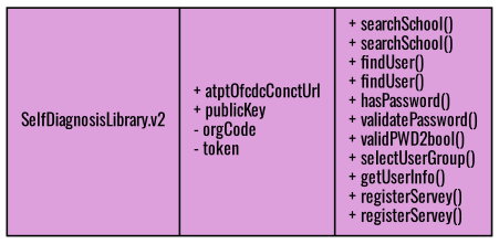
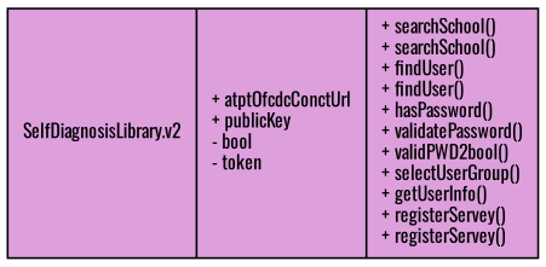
  digraph {
    rankdir=LR
    fontname=Oswald
-   n1 [color=black fillcolor=plum fontcolor=black fontname=Oswald fontsize=10 height=0.2 label="{SelfDiagnosisLibrary.v2\n|+ atptOfcdcConctUrl\l+ publicKey\l- orgCode\l- token\l|+ searchSchool()\l+ searchSchool()\l+ findUser()\l+ findUser()\l+ hasPassword()\l+ validatePassword()\l+ validPWD2bool()\l+ selectUserGroup()\l+ getUserInfo()\l+ registerServey()\l+ registerServey()\l}" shape=record style=filled width=0.4]
+   n1 [color=black fillcolor=plum fontcolor=black fontname=Oswald fontsize=10 height=0.2 label="{SelfDiagnosisLibrary.v2\n|+ atptOfcdcConctUrl\l+ publicKey\l- bool\l- token\l|+ searchSchool()\l+ searchSchool()\l+ findUser()\l+ findUser()\l+ hasPassword()\l+ validatePassword()\l+ validPWD2bool()\l+ selectUserGroup()\l+ getUserInfo()\l+ registerServey()\l+ registerServey()\l}" shape=record style=filled width=0.4]
  }
